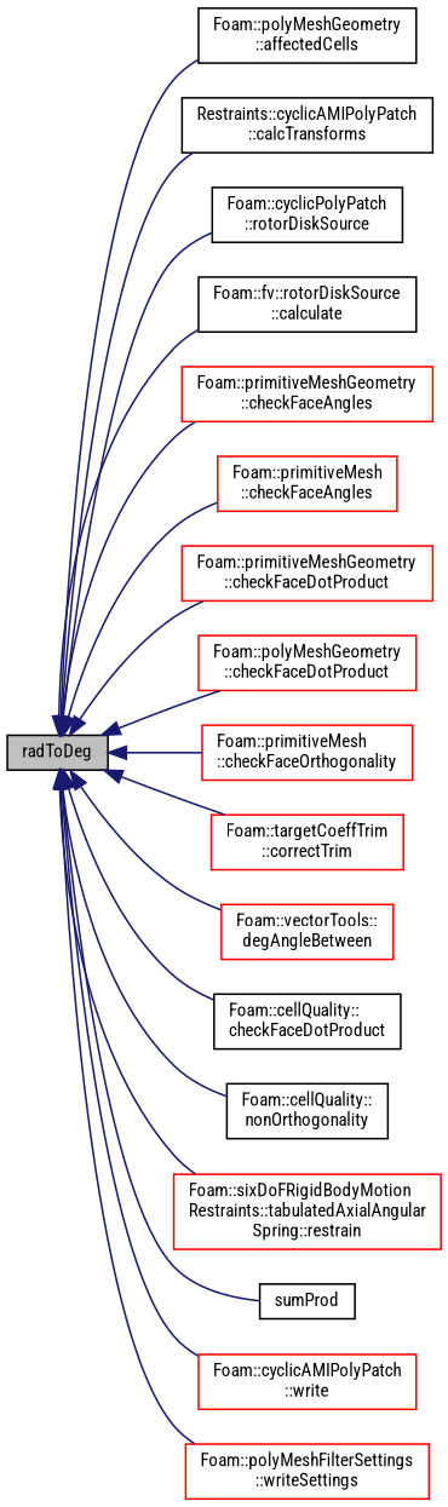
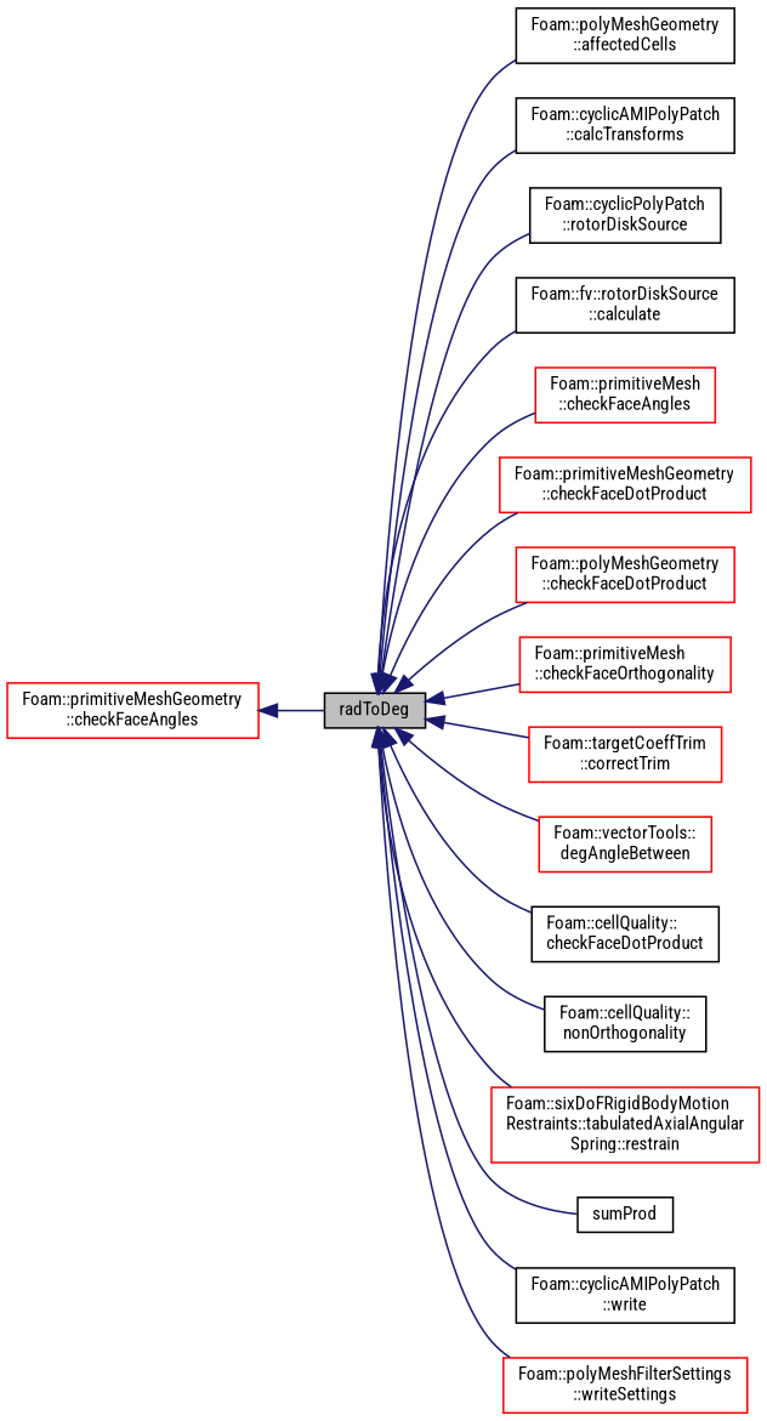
  digraph {
    fontname="Roboto Condensed"
    rankdir=LR
    node [color=red fontname="Roboto Condensed" fontsize=10 shape=record]
    edge [color=midnightblue dir=back fontname="Roboto Condensed" fontsize=10 labelfontname=FreeSans labelfontsize=10 style=solid]
    n1 [color=black fillcolor=grey75 fontcolor=black height=0.2 label=radToDeg style=filled width=0.4]
    n2 [color=black height=0.2 label="Foam::polyMeshGeometry\l::affectedCells" width=0.4]
-   n3 [color=black height=0.2 label="Restraints::cyclicAMIPolyPatch\l::calcTransforms" width=0.4]
+   n3 [color=black height=0.2 label="Foam::cyclicAMIPolyPatch\l::calcTransforms" width=0.4]
    n4 [color=black height=0.2 label="Foam::cyclicPolyPatch\l::rotorDiskSource" width=0.4]
    n5 [color=black height=0.2 label="Foam::fv::rotorDiskSource\l::calculate" width=0.4]
    n6 [height=0.2 label="Foam::primitiveMeshGeometry\l::checkFaceAngles" width=0.4]
    n7 [height=0.2 label="Foam::primitiveMesh\l::checkFaceAngles" width=0.4]
    n8 [height=0.2 label="Foam::primitiveMeshGeometry\l::checkFaceDotProduct" width=0.4]
    n9 [height=0.2 label="Foam::polyMeshGeometry\l::checkFaceDotProduct" width=0.4]
    n10 [height=0.2 label="Foam::primitiveMesh\l::checkFaceOrthogonality" width=0.4]
    n11 [height=0.2 label="Foam::targetCoeffTrim\l::correctTrim" width=0.4]
    n12 [height=0.2 label="Foam::vectorTools::\ldegAngleBetween" width=0.4]
    n13 [color=black height=0.2 label="Foam::cellQuality::\lcheckFaceDotProduct" width=0.4]
    n14 [color=black height=0.2 label="Foam::cellQuality::\lnonOrthogonality" width=0.4]
    n15 [height=0.2 label="Foam::sixDoFRigidBodyMotion\lRestraints::tabulatedAxialAngular\lSpring::restrain" width=0.4]
    n16 [color=black height=0.2 label=sumProd width=0.4]
-   n17 [height=0.2 label="Foam::cyclicAMIPolyPatch\l::write" width=0.4]
+   n17 [color=black height=0.2 label="Foam::cyclicAMIPolyPatch\l::write" width=0.4]
    n18 [height=0.2 label="Foam::polyMeshFilterSettings\l::writeSettings" width=0.4]
    n1 -> n2
    n1 -> n3
    n1 -> n4
    n1 -> n5
-   n1 -> n6
+   n6 -> n1
    n1 -> n7
    n1 -> n8
    n1 -> n9
    n1 -> n10
    n1 -> n11
    n1 -> n12
    n1 -> n13
    n1 -> n14
    n1 -> n15
    n1 -> n16
    n1 -> n17
    n1 -> n18
  }
